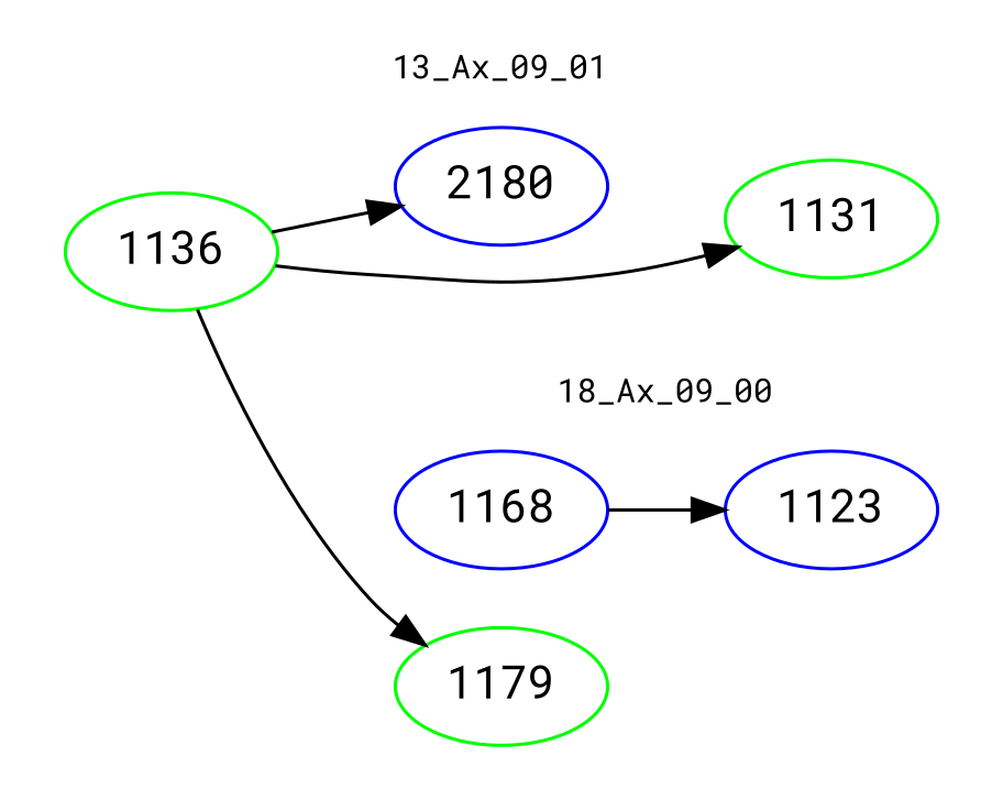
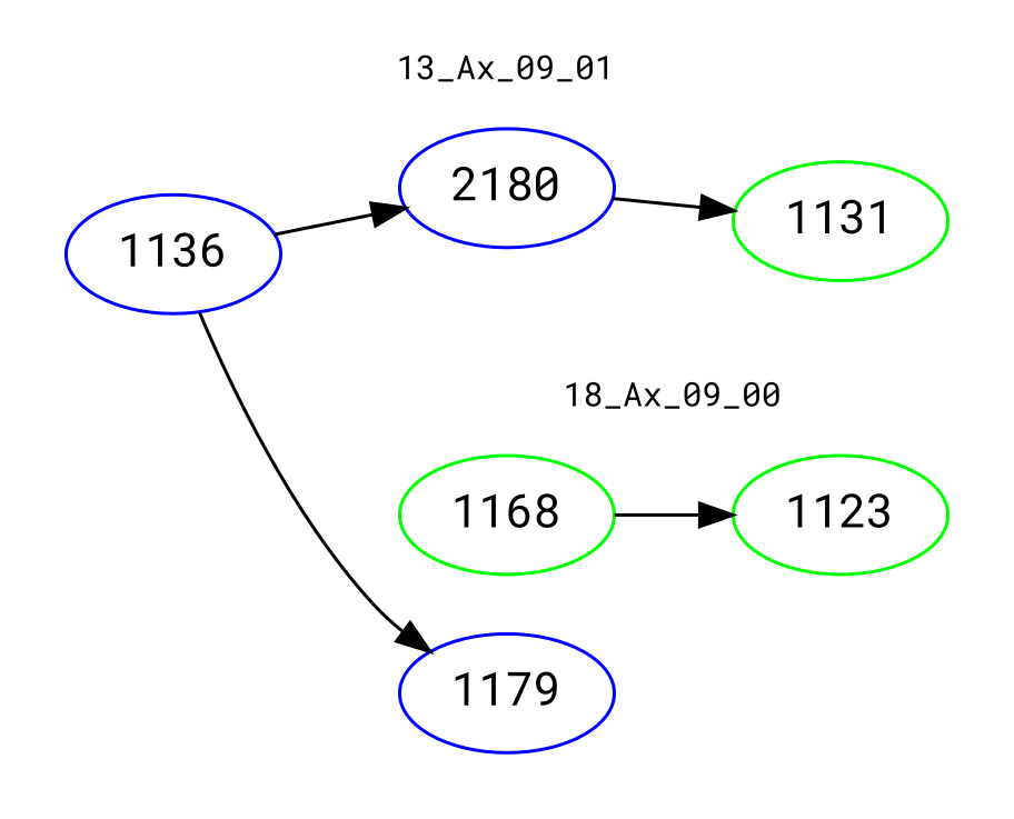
  digraph {
    fontname="Roboto Mono"
    rankdir=LR
    node [color=blue fontname="Roboto Mono"]
    edge [color=black fontname="Roboto Mono"]
-   n1 [label=1168]
-   n2 [label=1123]
-   n3 [color=green label=1179]
-   n4 [color=green label=1136]
+   n1 [color=green label=1168]
+   n2 [color=green label=1123]
+   n3 [label=1179]
+   n4 [label=1136]
    n5 [color=green label=1131]
    n6 [label=2180]
    subgraph cluster_1 {
      color=white
      fontsize=10
      label="18_Ax_09_00"
      n1
      n2
      n3
    }
    subgraph cluster_2 {
      color=white
      fontsize=10
      label="13_Ax_09_01"
      n4
      n5
      n6
    }
    n1 -> n2
    n4 -> n3
-   n4 -> n5
+   n6 -> n5
    n4 -> n6
  }
